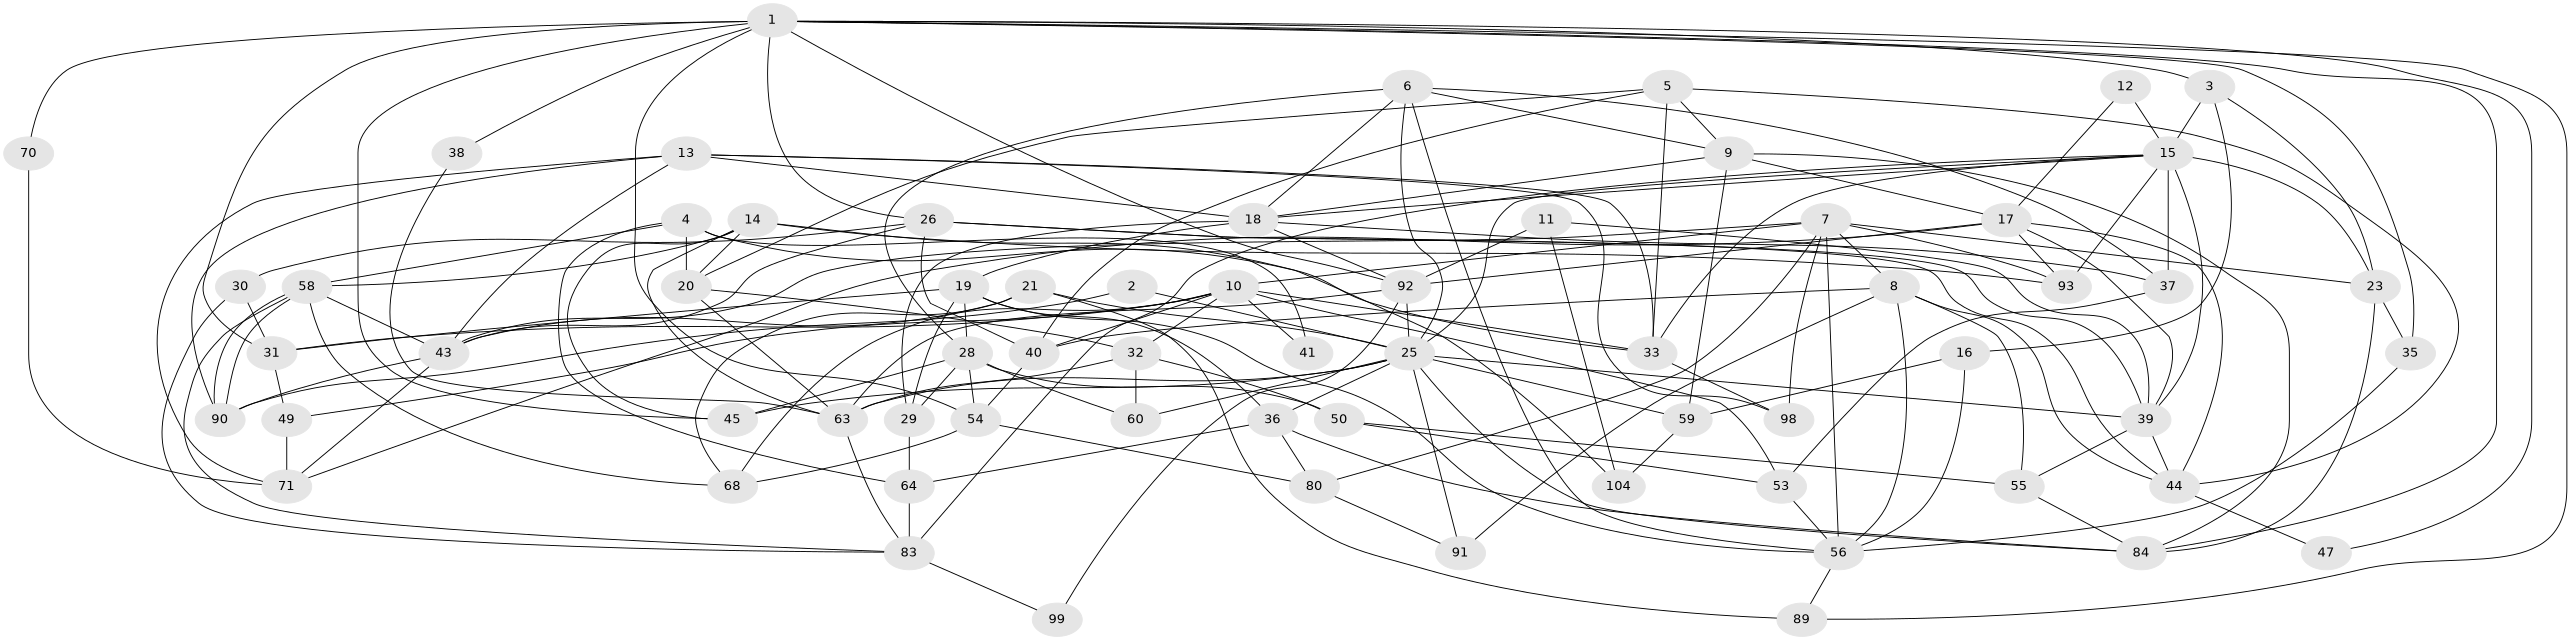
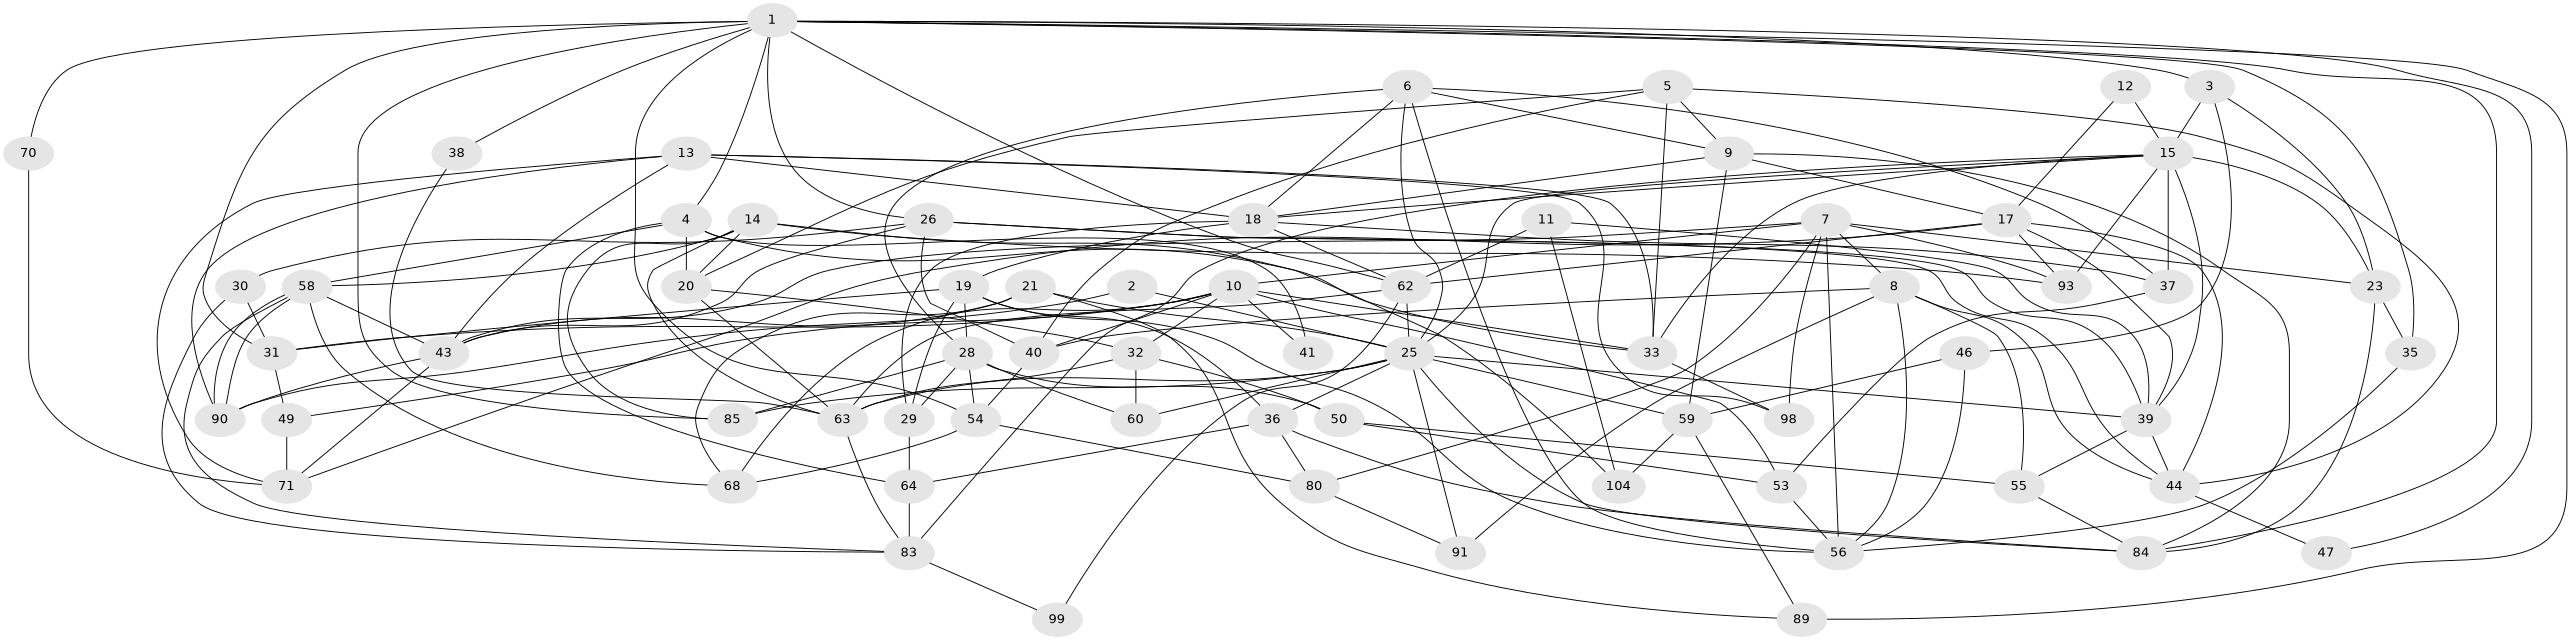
  graph {
    fontname="DejaVu Sans"
    node [color=gray90 fontname="DejaVu Sans" style=filled]
    edge [fontname="DejaVu Sans"]
    1 [super="+16"]
    3
    4 [super="+79"]
    26 [super="+76"]
    31
    35
    38
-   45 [super="+97"]
+   45 [super="+97" label=85]
    47
    54
-   62 [super="+77" label=92]
+   62 [super="+77"]
    70
    84 [super="+94"]
    n14 [label=89]
    15 [super="+24"]
    23 [super="+106"]
-   46 [label=16]
+   46
    20 [super="+108"]
    33 [super="+78"]
    58
    64 [super="+72"]
    41
    40
    44 [super="+89"]
    43 [super="+75"]
    39 [super="+48"]
    30 [super="+110"]
    49
    56 [super="+101"]
    63 [super="+65"]
    80
    68
    25 [super="+42+107"]
    99
    71
    91
    59
    36
    60 [super="+96"]
    2
    90
    18 [super="+34"]
    37 [super="+69"]
    93
    83 [super="+92"]
    32
    98
    5 [super="+51"]
    9 [super="+95"]
    17 [super="+27"]
    6 [super="+87"]
    28 [super="+81"]
    19 [super="+57+82"]
    29
    50 [super="+67"]
    53
    7 [super="+22"]
    8
    10 [super="+61"]
    55
    104
    11
    12
    13 [super="+102"]
    14 [super="+105"]
    21
    1 -- 3
+   1 -- 4
    1 -- 26
    1 -- 31
    1 -- 35
    1 -- 38
    1 -- 45
    1 -- 47
    1 -- 54
    1 -- 62
    1 -- 70
    1 -- 84
    1 -- n14
    3 -- 15
    3 -- 23
    3 -- 46
    4 -- 20
    4 -- 33
    4 -- 58
    4 -- 64
    4 -- 41
    26 -- 40
    26 -- 44
    26 -- 43
    26 -- 39
    26 -- 30
    31 -- 49
    35 -- 56
    38 -- 63
    54 -- 80
    54 -- 68
    62 -- 63
    62 -- 25
    62 -- 99
    70 -- 71
    15 -- 23
    15 -- 33
    15 -- 39
    15 -- 25
    15 -- 18
    15 -- 37
    15 -- 93
    15 -- 83
    23 -- 35
    23 -- 84
    46 -- 56
    46 -- 59
    20 -- 63
    20 -- 32
    33 -- 98
    58 -- 43
    58 -- 68
    58 -- 90
    58 -- 90
    58 -- 83
    64 -- 83 [weight=2]
    40 -- 54
    44 -- 47
    43 -- 71
    43 -- 90
    39 -- 44
    39 -- 55
    30 -- 31
    30 -- 83
    49 -- 71
    63 -- 83
    80 -- 91
    25 -- 45
    25 -- 84
    25 -- 39 [weight=2]
    25 -- 63
    25 -- 91
    25 -- 59
    25 -- 36
    25 -- 60
-   56 -- n14
+   59 -- n14
    59 -- 104
    36 -- 84
    36 -- 64
    36 -- 80
    2 -- 25
    2 -- 90
    18 -- 62
    18 -- 37
    18 -- 19
    18 -- 29
    37 -- 53
    83 -- 99
    32 -- 63
    32 -- 60
    32 -- 50
    5 -- 20
    5 -- 33
    5 -- 40
    5 -- 44
    5 -- 9
    9 -- 84
    9 -- 59
    9 -- 18
    9 -- 17
    17 -- 62
    17 -- 44
    17 -- 39
    17 -- 71
    17 -- 93
    6 -- 56
    6 -- 25
    6 -- 18
    6 -- 37
    6 -- 9
    6 -- 28
    28 -- 45
    28 -- 54
    28 -- 60
    28 -- 29
    28 -- 50
    19 -- 31
    19 -- 56
    19 -- 36
    19 -- 28 [weight=2]
    19 -- 29
    29 -- 64 [weight=2]
    50 -- 53
    50 -- 55
    53 -- 56
    7 -- 23
    7 -- 43
    7 -- 56
    7 -- 80
    7 -- 93
    7 -- 98
    7 -- 8
    7 -- 10
    8 -- 40
    8 -- 44
    8 -- 56
    8 -- 91
    8 -- 55
    10 -- 31
    10 -- 33 [weight=3]
    10 -- 41
    10 -- 40
    10 -- 49
    10 -- 68
    10 -- 32
    10 -- 53
    55 -- 84
    11 -- 62
    11 -- 39
    11 -- 104
    12 -- 15
    12 -- 17
    13 -- 33
    13 -- 43
    13 -- 71
    13 -- 90
    13 -- 18
    13 -- 98
    14 -- 45
    14 -- 20
    14 -- 58
    14 -- 63
    14 -- 93
    14 -- 104
    21 -- n14
    21 -- 43
    21 -- 68
    21 -- 25
  }
